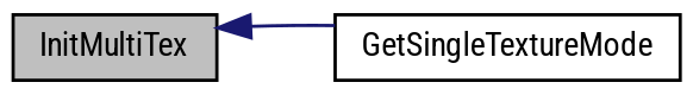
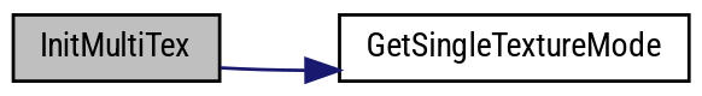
  digraph {
    rankdir=LR
    fontname="Roboto Condensed"
    node [color=black fontname="Roboto Condensed" fontsize=10 shape=record style=filled]
    n1 [fillcolor=grey75 fontcolor=black height=0.2 label=InitMultiTex width=0.4]
    n2 [fillcolor=white height=0.2 label=GetSingleTextureMode width=0.4]
-   n2 -> n1 [color=midnightblue fontname="Roboto Condensed" fontsize=10 labelfontname=Helvetica labelfontsize=10 style=solid]
+   n1 -> n2 [color=midnightblue fontname="Roboto Condensed" fontsize=10 labelfontname=Helvetica labelfontsize=10 style=solid]
  }
